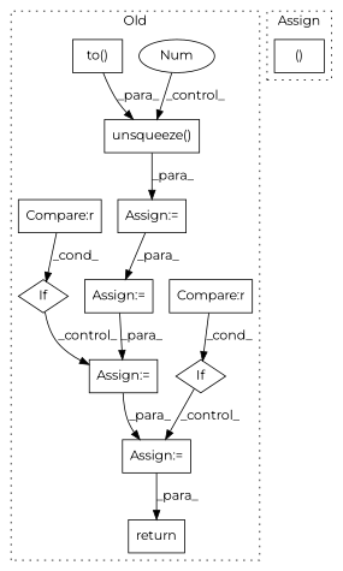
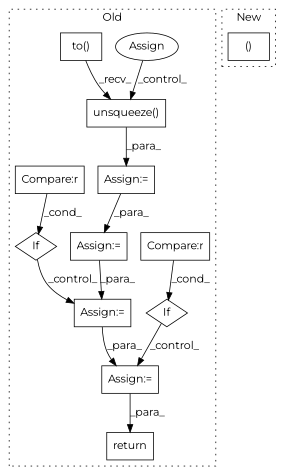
  digraph {
    fontname=Montserrat
    node [a=68 fontname=Montserrat l=3 shape=box]
    edge [fontname=Montserrat]
    n1 [a=75 l="45,1" label="unsqueeze()" s="4508,4554"]
-   n2 [a=76 l=1 label=Num s=4553 shape=ellipse]
+   n2 [a=76 l=1 label=Assign s=4553 shape=ellipse]
    n3 [label="Assign:=" s=4678]
    n4 [label="Assign:=" s=5521]
    n5 [a=96 l="3,19" label=If s="5477,5498" shape=diamond]
    n6 [a=93 l=7 label=return s=5643]
    n7 [a=75 l="22,1" label="to()" s="4508,4541"]
    n8 [label="Assign:=" s=4929]
    n9 [label="Assign:=" s=5610]
    n10 [a=96 l="3,19" label=If s="5563,5587" shape=diamond]
    n11 [a=40 l=21 label="Compare:r" s=5566]
    n12 [a=40 l=18 label="Compare:r" s=5480]
    n13 [a=54 l=0 label="()" s=5174]
    subgraph cluster_1 {
      label=Old
      style=dotted
      n1
      n2
      n3
      n4
      n5
      n6
      n7
      n8
      n9
      n10
      n11
      n12
    }
    subgraph cluster_2 {
-     label=Assign
+     label=New
      style=dotted
      n13
    }
    n1 -> n3 [label=_para_]
    n2 -> n1 [label=_control_]
    n3 -> n8 [label=_para_]
    n4 -> n9 [label=_para_]
    n5 -> n4 [label=_control_]
-   n7 -> n1 [label=_para_]
+   n7 -> n1 [label=_recv_]
    n8 -> n4 [label=_para_]
    n9 -> n6 [label=_para_]
    n10 -> n9 [label=_control_]
    n11 -> n10 [label=_cond_]
    n12 -> n5 [label=_cond_]
  }
